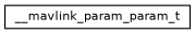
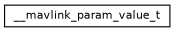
  digraph {
    rankdir=LR
-   n1 [color=black fillcolor=white fontname=Helvetica fontsize=10 height=0.2 label=__mavlink_param_param_t shape=record style=filled width=0.4]
+   n1 [color=black fillcolor=white fontname=Helvetica fontsize=10 height=0.2 label=__mavlink_param_value_t shape=record style=filled width=0.4]
  }
